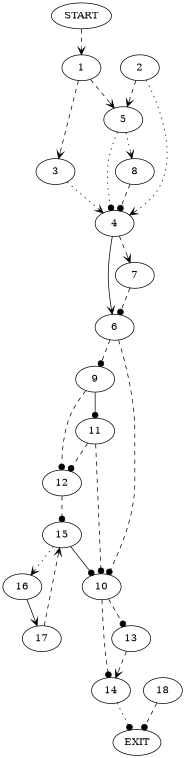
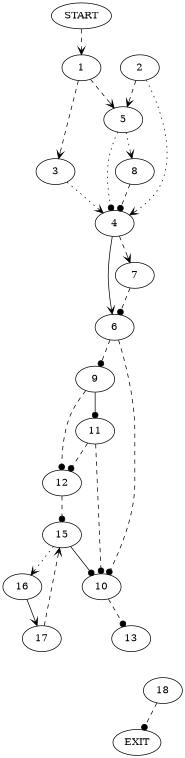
  digraph {
    edge [arrowhead=dot style=dashed]
    n1 [label=START]
    1
    3
    5
    n5 [label=EXIT]
    2
    4
    6
    7
    8
    9
    10
    11
    12
    13
-   14
    15
    16
    17
    18
    n1 -> 1 [arrowhead=vee]
    1 -> 3 [arrowhead=vee]
    1 -> 5 [arrowhead=vee]
    3 -> 4 [arrowhead=vee style=dotted]
    5 -> 4 [style=dotted]
    5 -> 8 [arrowhead=vee style=dotted]
    2 -> 5 [arrowhead=vee]
    2 -> 4 [arrowhead=vee style=dotted]
    4 -> 6 [arrowhead=vee style=solid]
    4 -> 7 [arrowhead=vee]
    6 -> 9
    6 -> 10
    7 -> 6
    8 -> 4
    9 -> 11 [style=solid]
    9 -> 12
    10 -> 13
-   10 -> 14
    11 -> 10
    11 -> 12
    12 -> 15
-   13 -> 14 [arrowhead=vee]
-   14 -> n5 [style=dotted]
    15 -> 10 [style=solid]
    15 -> 16 [arrowhead=vee style=dotted]
    16 -> 17 [arrowhead=vee style=solid]
    17 -> 15 [arrowhead=vee]
    18 -> n5
  }
